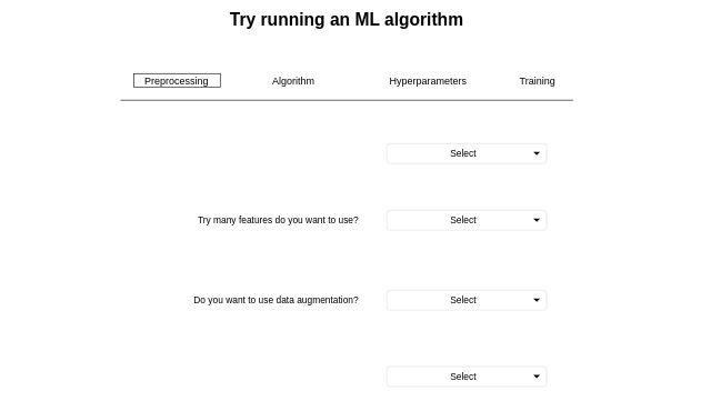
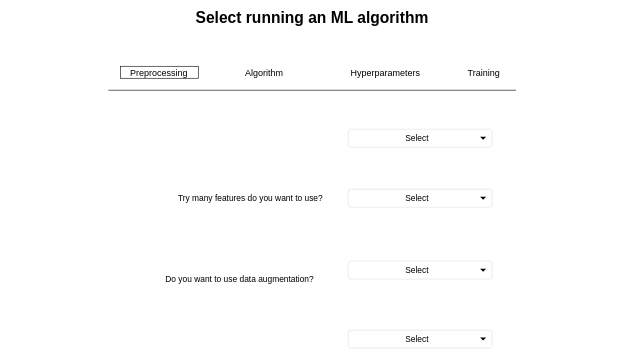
  <mxCell id="0" />
  <mxCell id="1" parent="0" />
  <mxCell id="2" value="" style="rounded=0;whiteSpace=wrap;html=1;" vertex="1" parent="1"><mxGeometry x="200" y="110" width="130" height="20" as="geometry" /></mxCell>
- <mxCell id="3" value="&lt;b&gt;&lt;font style=&quot;font-size: 26px&quot;&gt;Try running an ML algorithm&lt;/font&gt;&lt;/b&gt;" style="text;html=1;strokeColor=none;fillColor=none;align=center;verticalAlign=middle;whiteSpace=wrap;rounded=0;" vertex="1" parent="1"><mxGeometry x="70" y="20" width="900" height="20" as="geometry" /></mxCell>
+ <mxCell id="3" value="&lt;b&gt;&lt;font style=&quot;font-size: 26px&quot;&gt;Select running an ML algorithm&lt;/font&gt;&lt;/b&gt;" style="text;html=1;strokeColor=none;fillColor=none;align=center;verticalAlign=middle;whiteSpace=wrap;rounded=0;" vertex="1" parent="1"><mxGeometry x="70" y="20" width="900" height="20" as="geometry" /></mxCell>
  <mxCell id="4" value="&lt;font style=&quot;font-size: 15px&quot;&gt;Preprocessing&amp;nbsp; &amp;nbsp; &amp;nbsp; &amp;nbsp; &amp;nbsp; &amp;nbsp; &amp;nbsp; &amp;nbsp; &amp;nbsp; &amp;nbsp; &amp;nbsp; &amp;nbsp;Algorithm&amp;nbsp; &amp;nbsp; &amp;nbsp; &amp;nbsp; &amp;nbsp; &amp;nbsp; &amp;nbsp; &amp;nbsp; &amp;nbsp; &amp;nbsp; &amp;nbsp; &amp;nbsp; &amp;nbsp; &amp;nbsp;Hyperparameters&amp;nbsp; &amp;nbsp; &amp;nbsp; &amp;nbsp; &amp;nbsp; &amp;nbsp; &amp;nbsp; &amp;nbsp; &amp;nbsp; &amp;nbsp;Training&lt;/font&gt;" style="text;html=1;strokeColor=none;fillColor=none;align=center;verticalAlign=middle;whiteSpace=wrap;rounded=0;" vertex="1" parent="1"><mxGeometry x="20" y="110" width="1010" height="20" as="geometry" /></mxCell>
  <mxCell id="5" value="" style="endArrow=none;html=1;" edge="1" parent="1"><mxGeometry width="50" height="50" relative="1" as="geometry"><mxPoint x="180" y="150" as="sourcePoint" /><mxPoint x="860" y="150" as="targetPoint" /></mxGeometry></mxCell>
  <mxCell id="6" value="Select" style="html=1;shadow=0;dashed=0;shape=mxgraph.bootstrap.rrect;rSize=5;strokeColor=#dddddd;spacingRight=10;fontSize=14;whiteSpace=wrap;align=center;" vertex="1" parent="1"><mxGeometry x="580" y="215" width="240" height="30" as="geometry" /></mxCell>
  <mxCell id="7" value="" style="shape=triangle;direction=south;fillColor=#000000;strokeColor=none;perimeter=none;" vertex="1" parent="6"><mxGeometry x="1" y="0.5" width="10" height="5" relative="1" as="geometry"><mxPoint x="-20" y="-2.5" as="offset" /></mxGeometry></mxCell>
  <mxCell id="8" value="&lt;font style=&quot;font-size: 14px&quot;&gt;Try many features do you want to use?&lt;/font&gt;" style="text;html=1;strokeColor=none;fillColor=none;align=right;verticalAlign=middle;whiteSpace=wrap;rounded=0;" vertex="1" parent="1"><mxGeometry x="230" y="310" width="310" height="40" as="geometry" /></mxCell>
  <mxCell id="9" value="Select" style="html=1;shadow=0;dashed=0;shape=mxgraph.bootstrap.rrect;rSize=5;strokeColor=#dddddd;spacingRight=10;fontSize=14;whiteSpace=wrap;align=center;" vertex="1" parent="1"><mxGeometry x="580" y="315" width="240" height="30" as="geometry" /></mxCell>
  <mxCell id="10" value="" style="shape=triangle;direction=south;fillColor=#000000;strokeColor=none;perimeter=none;" vertex="1" parent="9"><mxGeometry x="1" y="0.5" width="10" height="5" relative="1" as="geometry"><mxPoint x="-20" y="-2.5" as="offset" /></mxGeometry></mxCell>
- <mxCell id="11" value="&lt;font style=&quot;font-size: 14px&quot;&gt;Do you want to use data augmentation?&lt;/font&gt;" style="text;html=1;strokeColor=none;fillColor=none;align=right;verticalAlign=middle;whiteSpace=wrap;rounded=0;" vertex="1" parent="1"><mxGeometry x="230" y="430" width="310" height="40" as="geometry" /></mxCell>
+ <mxCell id="11" value="&lt;font style=&quot;font-size: 14px&quot;&gt;Do you want to use data augmentation?&lt;/font&gt;" style="text;html=1;strokeColor=none;fillColor=none;align=right;verticalAlign=middle;whiteSpace=wrap;rounded=0;" vertex="1" parent="1"><mxGeometry x="215" y="445" width="310" height="40" as="geometry" /></mxCell>
  <mxCell id="12" value="Select" style="html=1;shadow=0;dashed=0;shape=mxgraph.bootstrap.rrect;rSize=5;strokeColor=#dddddd;spacingRight=10;fontSize=14;whiteSpace=wrap;align=center;" vertex="1" parent="1"><mxGeometry x="580" y="435" width="240" height="30" as="geometry" /></mxCell>
  <mxCell id="13" value="" style="shape=triangle;direction=south;fillColor=#000000;strokeColor=none;perimeter=none;" vertex="1" parent="12"><mxGeometry x="1" y="0.5" width="10" height="5" relative="1" as="geometry"><mxPoint x="-20" y="-2.5" as="offset" /></mxGeometry></mxCell>
  <mxCell id="14" value="Select" style="html=1;shadow=0;dashed=0;shape=mxgraph.bootstrap.rrect;rSize=5;strokeColor=#dddddd;spacingRight=10;fontSize=14;whiteSpace=wrap;align=center;" vertex="1" parent="1"><mxGeometry x="580" y="550" width="240" height="30" as="geometry" /></mxCell>
  <mxCell id="15" value="" style="shape=triangle;direction=south;fillColor=#000000;strokeColor=none;perimeter=none;" vertex="1" parent="14"><mxGeometry x="1" y="0.5" width="10" height="5" relative="1" as="geometry"><mxPoint x="-20" y="-2.5" as="offset" /></mxGeometry></mxCell>
